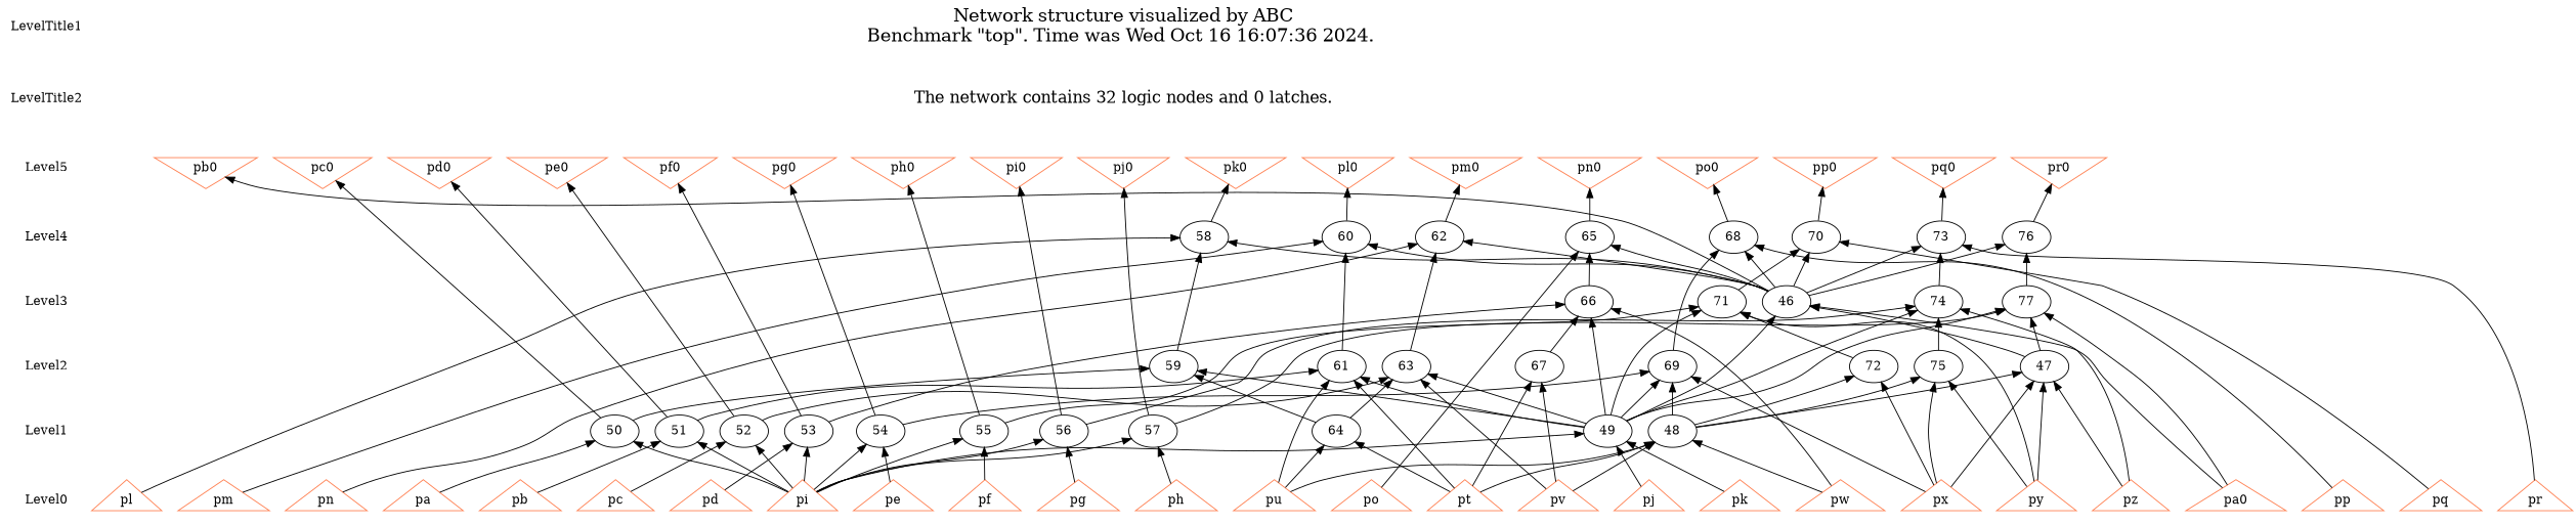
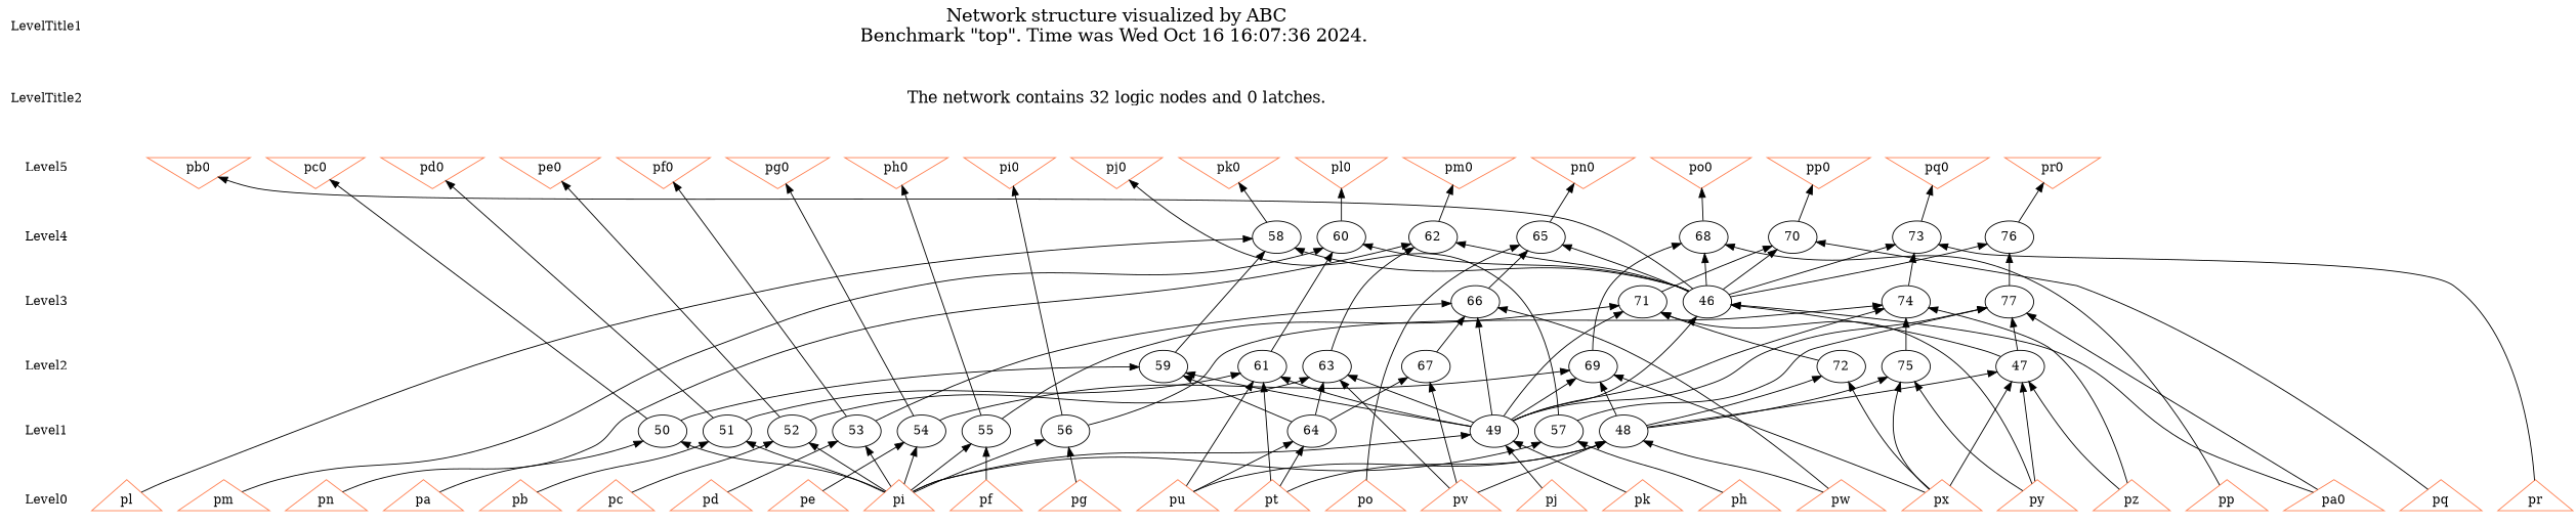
  digraph {
    node [shape=ellipse color=coral fillcolor=coral]
    edge [dir=back style=solid]
    LevelTitle1 [shape=plaintext color="" fillcolor=""]
    LevelTitle2 [shape=plaintext color="" fillcolor=""]
    Level5 [shape=plaintext color="" fillcolor=""]
    Level4 [shape=plaintext color="" fillcolor=""]
    Level3 [shape=plaintext color="" fillcolor=""]
    Level2 [shape=plaintext color="" fillcolor=""]
    Level1 [shape=plaintext color="" fillcolor=""]
    Level0 [shape=plaintext color="" fillcolor=""]
    n9 [fontname="Times-Roman" fontsize=20 label="Network structure visualized by ABC\nBenchmark \"top\". Time was Wed Oct 16 16:07:36 2024. " shape=plaintext color="" fillcolor=""]
    n10 [fontname="Times-Roman" fontsize=18 label="The network contains 32 logic nodes and 0 latches.\n" shape=plaintext color="" fillcolor=""]
    n11 [label=pb0 shape=invtriangle]
    n12 [label=pc0 shape=invtriangle]
    n13 [label=pd0 shape=invtriangle]
    n14 [label=pe0 shape=invtriangle]
    n15 [label=pf0 shape=invtriangle]
    n16 [label=pg0 shape=invtriangle]
    n17 [label=ph0 shape=invtriangle]
    n18 [label=pi0 shape=invtriangle]
    n19 [label=pj0 shape=invtriangle]
    n20 [label=pk0 shape=invtriangle]
    n21 [label=pl0 shape=invtriangle]
    n22 [label=pm0 shape=invtriangle]
    n23 [label=pn0 shape=invtriangle]
    n24 [label=po0 shape=invtriangle]
    n25 [label=pp0 shape=invtriangle]
    n26 [label=pq0 shape=invtriangle]
    n27 [label=pr0 shape=invtriangle]
    n28 [label="58\n" color="" fillcolor=""]
    n29 [label="60\n" color="" fillcolor=""]
    n30 [label="62\n" color="" fillcolor=""]
    n31 [label="65\n" color="" fillcolor=""]
    n32 [label="68\n" color="" fillcolor=""]
    n33 [label="70\n" color="" fillcolor=""]
    n34 [label="73\n" color="" fillcolor=""]
    n35 [label="76\n" color="" fillcolor=""]
    n36 [label="46\n" color="" fillcolor=""]
    n37 [label="66\n" color="" fillcolor=""]
    n38 [label="71\n" color="" fillcolor=""]
    n39 [label="74\n" color="" fillcolor=""]
    n40 [label="77\n" color="" fillcolor=""]
    n41 [label="47\n" color="" fillcolor=""]
    n42 [label="59\n" color="" fillcolor=""]
    n43 [label="61\n" color="" fillcolor=""]
    n44 [label="63\n" color="" fillcolor=""]
    n45 [label="67\n" color="" fillcolor=""]
    n46 [label="69\n" color="" fillcolor=""]
    n47 [label="72\n" color="" fillcolor=""]
    n48 [label="75\n" color="" fillcolor=""]
    n49 [label="48\n" color="" fillcolor=""]
    n50 [label="49\n" color="" fillcolor=""]
    n51 [label="50\n" color="" fillcolor=""]
    n52 [label="51\n" color="" fillcolor=""]
    n53 [label="52\n" color="" fillcolor=""]
    n54 [label="53\n" color="" fillcolor=""]
    n55 [label="54\n" color="" fillcolor=""]
    n56 [label="55\n" color="" fillcolor=""]
    n57 [label="56\n" color="" fillcolor=""]
    n58 [label="57\n" color="" fillcolor=""]
    n59 [label="64\n" color="" fillcolor=""]
    n60 [label=pp shape=triangle]
    n61 [label=pa0 shape=triangle]
    n62 [label=pq shape=triangle]
    n63 [label=pr shape=triangle]
    n64 [label=pt shape=triangle]
    n65 [label=pu shape=triangle]
    n66 [label=pv shape=triangle]
    n67 [label=pw shape=triangle]
    n68 [label=px shape=triangle]
    n69 [label=py shape=triangle]
    n70 [label=pz shape=triangle]
    n71 [label=pa shape=triangle]
    n72 [label=pb shape=triangle]
    n73 [label=pc shape=triangle]
    n74 [label=pd shape=triangle]
    n75 [label=pe shape=triangle]
    n76 [label=pf shape=triangle]
    n77 [label=pg shape=triangle]
    n78 [label=ph shape=triangle]
    n79 [label=pi shape=triangle]
    n80 [label=pj shape=triangle]
    n81 [label=pk shape=triangle]
    n82 [label=pl shape=triangle]
    n83 [label=pm shape=triangle]
    n84 [label=pn shape=triangle]
    n85 [label=po shape=triangle]
    subgraph sub_1 {
      LevelTitle1
      LevelTitle2
      Level5
      Level4
      Level3
      Level2
      Level1
      Level0
    }
    subgraph sub_2 {
      rank=same
      LevelTitle1
      n9
    }
    subgraph sub_3 {
      rank=same
      LevelTitle2
      n10
    }
    subgraph sub_4 {
      rank=same
      Level5
      n11
      n12
      n13
      n14
      n15
      n16
      n17
      n18
      n19
      n20
      n21
      n22
      n23
      n24
      n25
      n26
      n27
    }
    subgraph sub_5 {
      rank=same
      Level4
      n28
      n29
      n30
      n31
      n32
      n33
      n34
      n35
    }
    subgraph sub_6 {
      rank=same
      Level3
      n36
      n37
      n38
      n39
      n40
    }
    subgraph sub_7 {
      rank=same
      Level2
      n41
      n42
      n43
      n44
      n45
      n46
      n47
      n48
    }
    subgraph sub_8 {
      rank=same
      Level1
      n49
      n50
      n51
      n52
      n53
      n54
      n55
      n56
      n57
      n58
      n59
    }
    subgraph sub_9 {
      rank=same
      Level0
      n60
      n61
      n62
      n63
      n64
      n65
      n66
      n67
      n68
      n69
      n70
      n71
      n72
      n73
      n74
      n75
      n76
      n77
      n78
      n79
      n80
      n81
      n82
      n83
      n84
      n85
    }
    LevelTitle1 -> LevelTitle2 [style=invis]
    LevelTitle2 -> Level5 [style=invis]
    Level5 -> Level4 [style=invis]
    Level4 -> Level3 [style=invis]
    Level3 -> Level2 [style=invis]
    Level2 -> Level1 [style=invis]
    Level1 -> Level0 [style=invis]
    n9 -> n10 [style=invis]
    n10 -> n11 [style=invis]
    n10 -> n12 [style=invis]
    n10 -> n13 [style=invis]
    n10 -> n14 [style=invis]
    n10 -> n15 [style=invis]
    n10 -> n16 [style=invis]
    n10 -> n17 [style=invis]
    n10 -> n18 [style=invis]
    n10 -> n19 [style=invis]
    n10 -> n20 [style=invis]
    n10 -> n21 [style=invis]
    n10 -> n22 [style=invis]
    n10 -> n23 [style=invis]
    n10 -> n24 [style=invis]
    n10 -> n25 [style=invis]
    n10 -> n26 [style=invis]
    n10 -> n27 [style=invis]
    n11 -> n12 [style=invis]
    n11 -> n36
    n12 -> n13 [style=invis]
    n12 -> n51
    n13 -> n14 [style=invis]
    n13 -> n52
    n14 -> n15 [style=invis]
    n14 -> n53
    n15 -> n16 [style=invis]
    n15 -> n54
    n16 -> n17 [style=invis]
    n16 -> n55
    n17 -> n18 [style=invis]
    n17 -> n56
    n18 -> n19 [style=invis]
    n18 -> n57
    n19 -> n20 [style=invis]
    n19 -> n58
    n20 -> n21 [style=invis]
    n20 -> n28
    n21 -> n22 [style=invis]
    n21 -> n29
    n22 -> n23 [style=invis]
    n22 -> n30
    n23 -> n24 [style=invis]
    n23 -> n31
    n24 -> n25 [style=invis]
    n24 -> n32
    n25 -> n26 [style=invis]
    n25 -> n33
    n26 -> n27 [style=invis]
    n26 -> n34
    n27 -> n35
    n28 -> n36
    n28 -> n42
    n28 -> n82
    n29 -> n36
    n29 -> n43
    n29 -> n83
    n30 -> n36
    n30 -> n44
    n30 -> n84
    n31 -> n36
    n31 -> n37
    n31 -> n85
    n32 -> n36
    n32 -> n46
    n32 -> n60
    n33 -> n36
    n33 -> n38
    n33 -> n62
    n34 -> n36
    n34 -> n39
    n34 -> n63
    n35 -> n36
    n35 -> n40
    n36 -> n41
    n36 -> n50
    n36 -> n61
    n37 -> n45
    n37 -> n50
    n37 -> n54
    n37 -> n67
    n38 -> n47
    n38 -> n50
    n38 -> n56
    n38 -> n69
    n39 -> n48
    n39 -> n50
    n39 -> n57
    n39 -> n70
    n40 -> n41
    n40 -> n50
    n40 -> n58
    n40 -> n61
    n41 -> n49
    n41 -> n68
    n41 -> n69
    n41 -> n70
    n42 -> n50
    n42 -> n51
    n42 -> n59
    n43 -> n50
    n43 -> n52
    n43 -> n64
    n43 -> n65
    n44 -> n50
    n44 -> n53
    n44 -> n59
    n44 -> n66
-   n45 -> n64
+   n45 -> n59
    n45 -> n66
    n46 -> n49
    n46 -> n50
    n46 -> n55
    n46 -> n68
    n47 -> n49
    n47 -> n68
    n48 -> n49
    n48 -> n68
    n48 -> n69
    n49 -> n64
    n49 -> n65
    n49 -> n66
    n49 -> n67
    n50 -> n79
    n50 -> n80
    n50 -> n81
    n51 -> n71
    n51 -> n79
    n52 -> n72
    n52 -> n79
    n53 -> n73
    n53 -> n79
    n54 -> n74
    n54 -> n79
    n55 -> n75
    n55 -> n79
    n56 -> n76
    n56 -> n79
    n57 -> n77
    n57 -> n79
    n58 -> n78
    n58 -> n79
    n59 -> n64
    n59 -> n65
  }
